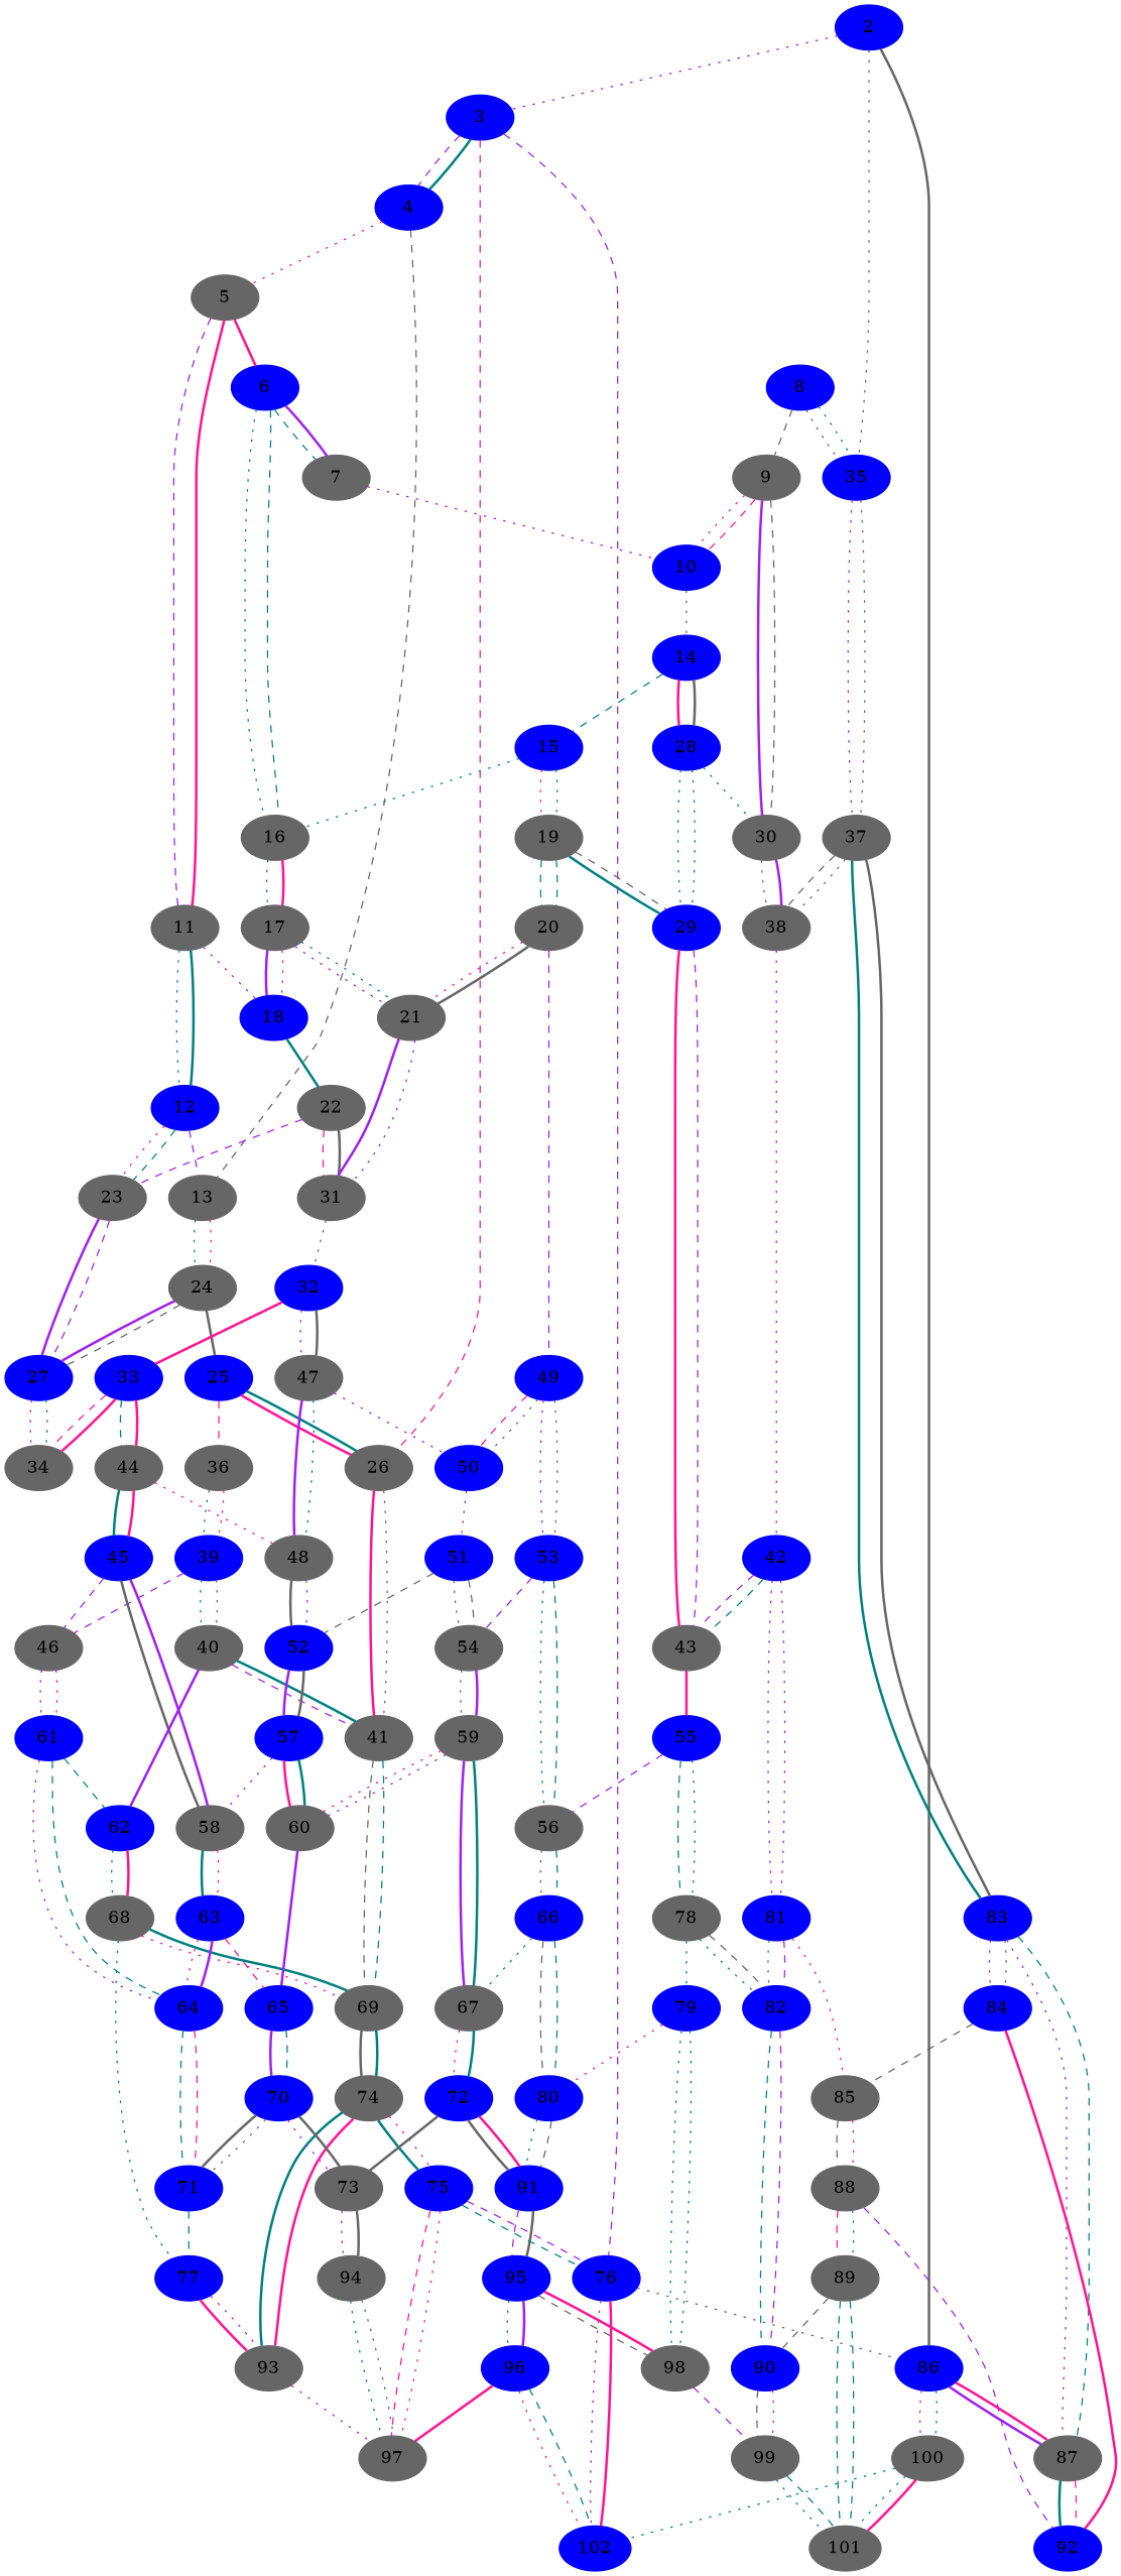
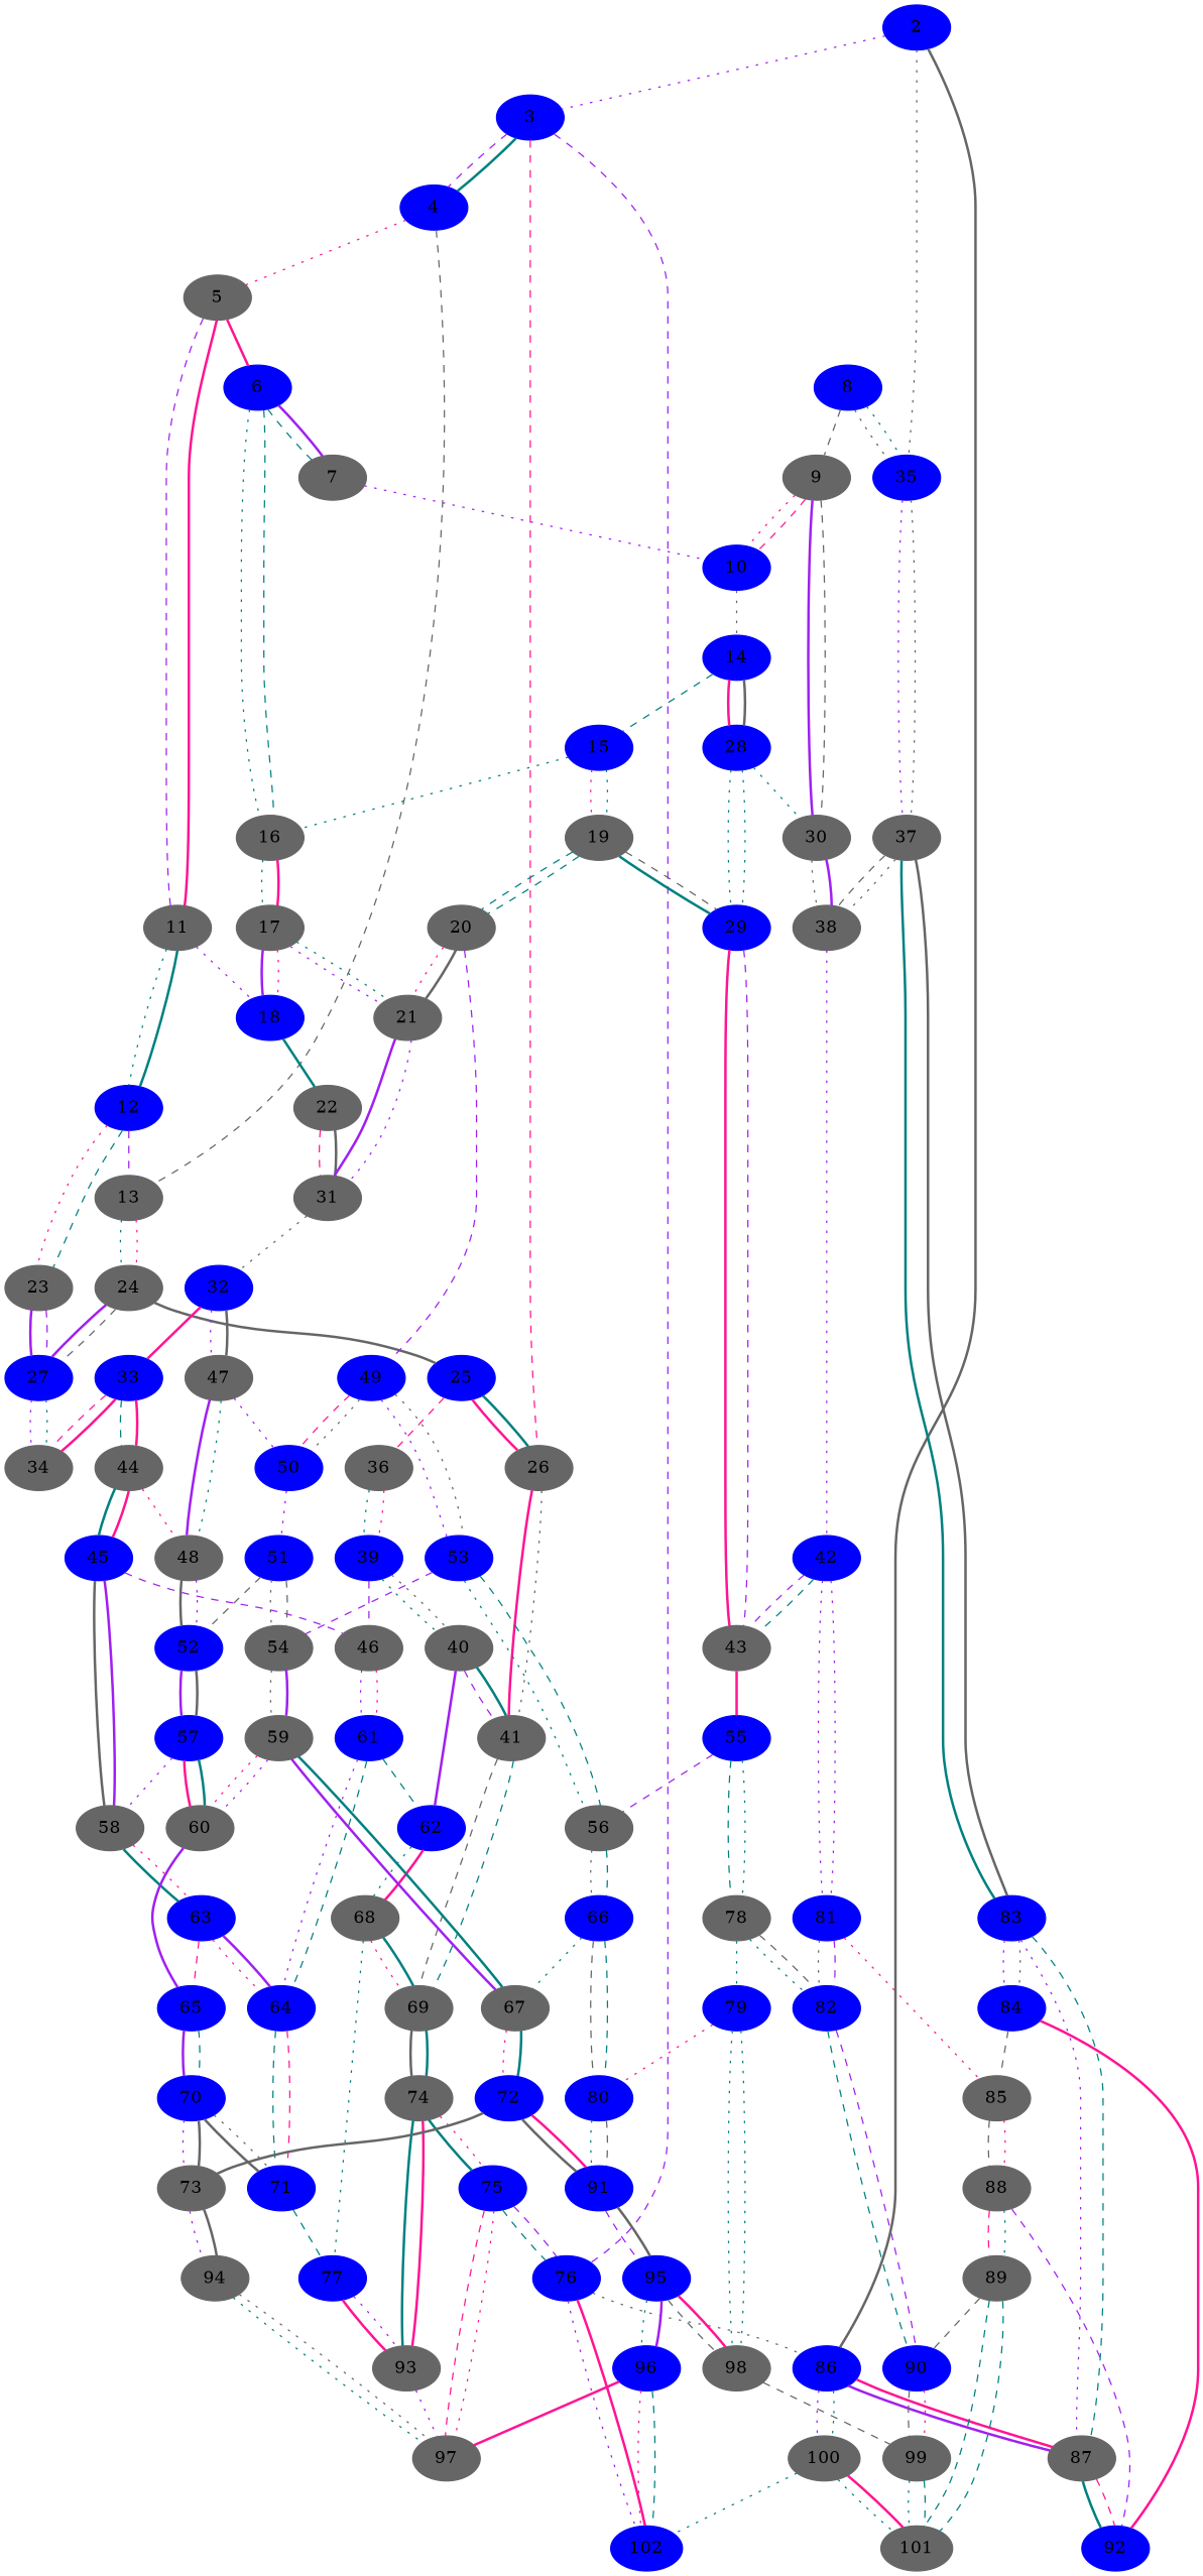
  graph {
    node [color=blue style=filled]
    edge [color=teal style=dotted]
    2
    3
    35
    86
    8
    9 [color=gray40]
    4
    26 [color=gray40]
    76
    37 [color=gray40]
    87 [color=gray40]
    100 [color=gray40]
    5 [color=gray40]
    13 [color=gray40]
    41 [color=gray40]
    102
    6
    11 [color=gray40]
    24 [color=gray40]
    7 [color=gray40]
    16 [color=gray40]
    12
    18
    10
    17 [color=gray40]
    14
    30 [color=gray40]
    38 [color=gray40]
    15
    28
    23 [color=gray40]
    22 [color=gray40]
    27
    25
    19 [color=gray40]
    29
    20 [color=gray40]
    21 [color=gray40]
    31 [color=gray40]
    49
    43 [color=gray40]
    50
    53
    32
    34 [color=gray40]
    36 [color=gray40]
    39
    69 [color=gray40]
    55
    42
    33
    47 [color=gray40]
    44 [color=gray40]
    48 [color=gray40]
    45
    83
    40 [color=gray40]
    46 [color=gray40]
    84
    81
    62
    61
    68 [color=gray40]
    74 [color=gray40]
    82
    85 [color=gray40]
    56 [color=gray40]
    78 [color=gray40]
    58 [color=gray40]
    52
    63
    64
    51
    57
    54 [color=gray40]
    59 [color=gray40]
    60 [color=gray40]
    66
    67 [color=gray40]
    79
    80
    65
    72
    70
    71
    77
    73 [color=gray40]
    91
    93 [color=gray40]
    75
    94 [color=gray40]
    95
    97 [color=gray40]
    98 [color=gray40]
    90
    99 [color=gray40]
    88 [color=gray40]
    92
    89 [color=gray40]
    101 [color=gray40]
    96
    2 -- 3 [color=purple]
    2 -- 35 [color=gray40]
    2 -- 86 [color=gray40 style=bold]
    3 -- 4 [color=purple style=dashed]
    3 -- 4 [style=bold]
    3 -- 26 [color=deeppink style=dashed]
    3 -- 76 [color=purple style=dashed]
    35 -- 37 [color=purple]
    35 -- 37 [color=gray40]
    86 -- 87 [color=purple style=bold]
    86 -- 87 [color=deeppink style=bold]
    86 -- 100 [color=purple]
    86 -- 100
    8 -- 35 [color=gray40]
    8 -- 35
    8 -- 9 [color=gray40 style=dashed]
    9 -- 10 [color=deeppink]
    9 -- 10 [color=deeppink style=dashed]
    9 -- 30 [color=purple style=bold]
    9 -- 30 [color=gray40 style=dashed]
    4 -- 5 [color=deeppink]
    4 -- 13 [color=gray40 style=dashed]
    26 -- 41 [color=deeppink style=bold]
    26 -- 41 [color=gray40]
    76 -- 86 [color=gray40]
    76 -- 102 [color=purple]
    76 -- 102 [color=deeppink style=bold]
    37 -- 38 [color=gray40 style=dashed]
    37 -- 38 [color=gray40]
    37 -- 83 [style=bold]
    37 -- 83 [color=gray40 style=bold]
    87 -- 92 [style=bold]
    87 -- 92 [color=deeppink style=dashed]
    100 -- 102
    100 -- 101
    100 -- 101 [color=deeppink style=bold]
    5 -- 6 [color=deeppink style=bold]
    5 -- 11 [color=purple style=dashed]
    5 -- 11 [color=deeppink style=bold]
    13 -- 24
    13 -- 24 [color=deeppink]
    41 -- 69 [color=gray40 style=dashed]
    41 -- 69 [style=dashed]
    6 -- 7 [style=dashed]
    6 -- 7 [color=purple style=bold]
    6 -- 16
    6 -- 16 [style=dashed]
    11 -- 12
    11 -- 12 [style=bold]
    11 -- 18 [color=purple]
    24 -- 27 [color=purple style=bold]
    24 -- 27 [color=gray40 style=dashed]
    24 -- 25 [color=gray40 style=bold]
    7 -- 10 [color=purple]
    16 -- 17
    16 -- 17 [color=deeppink style=bold]
    12 -- 13 [color=purple style=dashed]
    12 -- 23 [color=deeppink]
    12 -- 23 [style=dashed]
    18 -- 22 [style=bold]
    10 -- 14 [color=gray40]
    17 -- 18 [color=purple style=bold]
    17 -- 18 [color=deeppink]
    17 -- 21 [color=purple]
    17 -- 21
    14 -- 15 [style=dashed]
    14 -- 28 [color=deeppink style=bold]
    14 -- 28 [color=gray40 style=bold]
    30 -- 38 [color=gray40]
    30 -- 38 [color=purple style=bold]
    38 -- 42 [color=purple]
    15 -- 16
    15 -- 19 [color=deeppink]
    15 -- 19
    28 -- 30
    28 -- 29
    28 -- 29
    23 -- 27 [color=purple style=bold]
    23 -- 27 [color=purple style=dashed]
-   22 -- 23 [color=purple style=dashed]
    22 -- 31 [color=deeppink style=dashed]
    22 -- 31 [color=gray40 style=bold]
    27 -- 34 [color=purple]
    27 -- 34
    25 -- 26 [color=deeppink style=bold]
    25 -- 26 [style=bold]
    25 -- 36 [color=deeppink style=dashed]
    19 -- 29 [style=bold]
    19 -- 29 [color=gray40 style=dashed]
    19 -- 20 [style=dashed]
    19 -- 20 [style=dashed]
    29 -- 43 [color=deeppink style=bold]
    29 -- 43 [color=purple style=dashed]
    20 -- 21 [color=deeppink]
    20 -- 21 [color=gray40 style=bold]
    20 -- 49 [color=purple style=dashed]
    21 -- 31 [color=purple style=bold]
    21 -- 31 [color=purple]
    31 -- 32 [color=gray40]
    49 -- 50 [color=deeppink style=dashed]
    49 -- 50 [color=gray40]
    49 -- 53 [color=purple]
    49 -- 53 [color=gray40]
    43 -- 55 [color=deeppink style=bold]
    50 -- 51 [color=purple]
    53 -- 56
    53 -- 56 [style=dashed]
    53 -- 54 [color=purple style=dashed]
    32 -- 33 [color=deeppink style=bold]
    32 -- 47 [color=purple]
    32 -- 47 [color=gray40 style=bold]
    36 -- 39
    36 -- 39 [color=deeppink]
    39 -- 40
    39 -- 40 [color=gray40]
    39 -- 46 [color=purple style=dashed]
    69 -- 74 [color=gray40 style=bold]
    69 -- 74 [style=bold]
    55 -- 56 [color=purple style=dashed]
    55 -- 78 [style=dashed]
    55 -- 78
    42 -- 43 [color=purple style=dashed]
    42 -- 43 [style=dashed]
    42 -- 81 [color=purple]
    42 -- 81 [color=purple]
    33 -- 34 [color=deeppink style=dashed]
    33 -- 34 [color=deeppink style=bold]
    33 -- 44 [style=dashed]
    33 -- 44 [color=deeppink style=bold]
    47 -- 50 [color=purple]
    47 -- 48 [color=purple style=bold]
    47 -- 48
    44 -- 48 [color=deeppink]
    44 -- 45 [style=bold]
    44 -- 45 [color=deeppink style=bold]
    48 -- 52 [color=gray40 style=bold]
    48 -- 52 [color=purple]
    45 -- 46 [color=purple style=dashed]
    45 -- 58 [color=gray40 style=bold]
    45 -- 58 [color=purple style=bold]
    83 -- 87 [color=purple]
    83 -- 87 [style=dashed]
    83 -- 84 [color=purple]
    83 -- 84 [color=gray40]
    40 -- 41 [color=purple style=dashed]
    40 -- 41 [style=bold]
    40 -- 62 [color=purple style=bold]
    46 -- 61 [color=purple]
    46 -- 61 [color=deeppink]
    84 -- 85 [color=gray40 style=dashed]
    84 -- 92 [color=deeppink style=bold]
    81 -- 82 [color=gray40]
    81 -- 82 [color=purple style=dashed]
    81 -- 85 [color=deeppink]
    62 -- 68
    62 -- 68 [color=deeppink style=bold]
    61 -- 62 [style=dashed]
    61 -- 64 [color=purple]
    61 -- 64 [style=dashed]
    68 -- 69 [color=deeppink]
    68 -- 69 [style=bold]
    68 -- 77
    74 -- 93 [style=bold]
    74 -- 93 [color=deeppink style=bold]
    74 -- 75 [style=bold]
    74 -- 75 [color=deeppink]
    82 -- 90 [style=dashed]
    82 -- 90 [color=purple style=dashed]
    85 -- 88 [color=gray40 style=dashed]
    85 -- 88 [color=deeppink]
    56 -- 66 [color=gray40]
    56 -- 66 [style=dashed]
    78 -- 82
    78 -- 82 [color=gray40 style=dashed]
    78 -- 79
    58 -- 63 [style=bold]
    58 -- 63 [color=deeppink]
    52 -- 57 [color=purple style=bold]
    52 -- 57 [color=gray40 style=bold]
    63 -- 64 [color=deeppink]
    63 -- 64 [color=purple style=bold]
    63 -- 65 [color=deeppink style=dashed]
    64 -- 71 [style=dashed]
    64 -- 71 [color=deeppink style=dashed]
    51 -- 52 [color=gray40 style=dashed]
    51 -- 54 [color=gray40]
    51 -- 54 [color=gray40 style=dashed]
    57 -- 58 [color=purple]
    57 -- 60 [color=deeppink style=bold]
    57 -- 60 [style=bold]
    54 -- 59 [color=gray40]
    54 -- 59 [color=purple style=bold]
    59 -- 60 [color=deeppink]
    59 -- 60 [color=purple]
    59 -- 67 [color=purple style=bold]
    59 -- 67 [style=bold]
    60 -- 65 [color=purple style=bold]
    66 -- 67
    66 -- 80 [color=gray40 style=dashed]
    66 -- 80 [style=dashed]
    67 -- 72 [color=deeppink]
    67 -- 72 [style=bold]
    79 -- 80 [color=deeppink]
    79 -- 98
    79 -- 98
    80 -- 91
    80 -- 91 [color=gray40 style=dashed]
    65 -- 70 [color=purple style=bold]
    65 -- 70 [style=dashed]
    72 -- 73 [color=gray40 style=bold]
    72 -- 91 [color=gray40 style=bold]
    72 -- 91 [color=deeppink style=bold]
    70 -- 71 [color=gray40 style=bold]
    70 -- 71 [color=gray40]
    70 -- 73 [color=purple]
    70 -- 73 [color=gray40 style=bold]
    71 -- 77 [style=dashed]
    77 -- 93 [color=deeppink style=bold]
    77 -- 93 [color=purple]
    73 -- 94 [color=purple]
    73 -- 94 [color=gray40 style=bold]
    91 -- 95 [color=purple style=dashed]
    91 -- 95 [color=gray40 style=bold]
    93 -- 97 [color=purple]
    75 -- 76 [style=dashed]
    75 -- 76 [color=purple style=dashed]
    75 -- 97 [color=deeppink style=dashed]
    75 -- 97 [color=deeppink]
    94 -- 97
    94 -- 97 [color=gray40]
    95 -- 98 [color=gray40 style=dashed]
    95 -- 98 [color=deeppink style=bold]
    95 -- 96
    95 -- 96 [color=purple style=bold]
-   98 -- 99 [color=purple style=dashed]
+   98 -- 99 [color=gray40 style=dashed]
    90 -- 99 [color=gray40 style=dashed]
    90 -- 99 [color=deeppink]
    99 -- 101
    99 -- 101 [style=dashed]
    88 -- 92 [color=purple style=dashed]
    88 -- 89 [color=deeppink style=dashed]
    88 -- 89
    89 -- 90 [color=gray40 style=dashed]
    89 -- 101 [style=dashed]
    89 -- 101 [style=dashed]
    96 -- 102 [color=deeppink]
    96 -- 102 [style=dashed]
    96 -- 97 [color=deeppink style=bold]
  }
